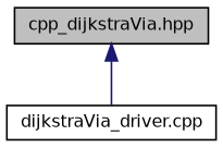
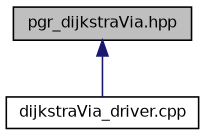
  digraph {
    node [color=black fontname=Helvetica fontsize=10 shape=record style=filled]
-   n1 [fillcolor=grey75 fontcolor=black height=0.2 label="cpp_dijkstraVia.hpp" width=0.4]
+   n1 [fillcolor=grey75 fontcolor=black height=0.2 label="pgr_dijkstraVia.hpp" width=0.4]
    n2 [fillcolor=white height=0.2 label="dijkstraVia_driver.cpp" width=0.4]
    n1 -> n2 [color=midnightblue dir=back fontname=Helvetica fontsize=10 labelfontname=Helvetica labelfontsize=10 style=solid]
  }
